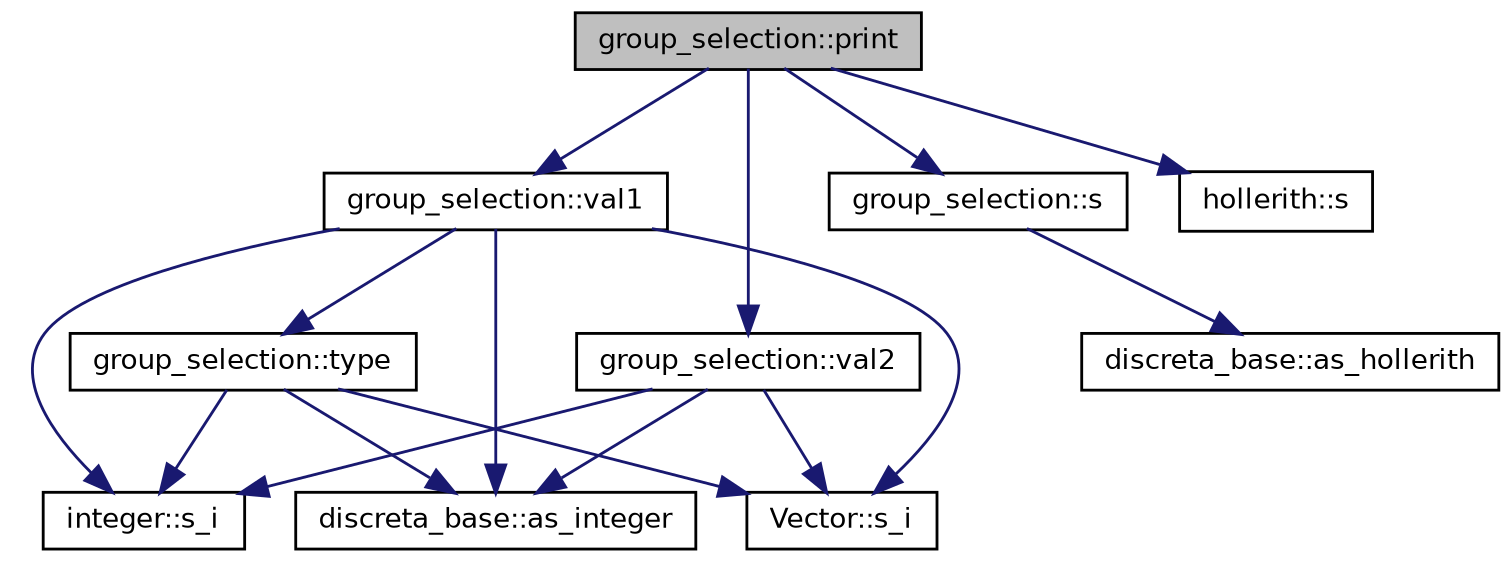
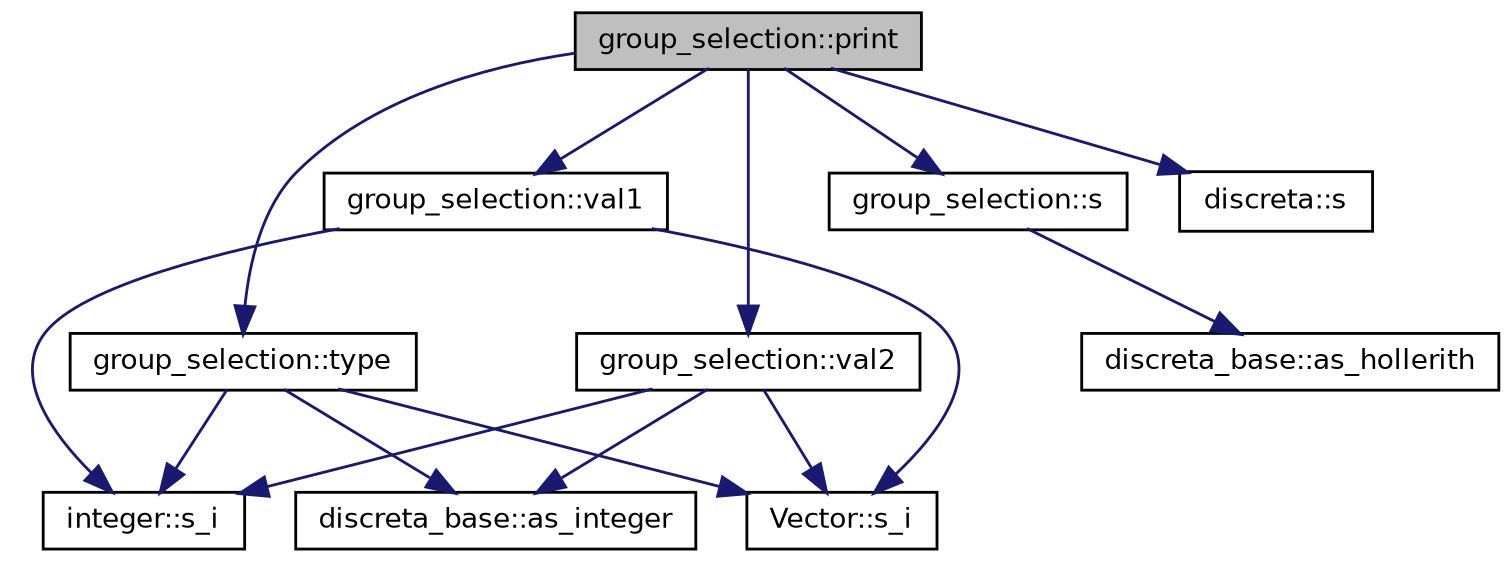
  digraph {
    rankdir=TB
    node [color=black fillcolor=white fontname=Helvetica fontsize=10 shape=record style=filled]
    edge [color=midnightblue fontname=Helvetica fontsize=10 labelfontname=Helvetica labelfontsize=10 style=solid]
    n1 [fillcolor=grey75 fontcolor=black height=0.2 label="group_selection::print" width=0.4]
    n2 [height=0.2 label="group_selection::type" width=0.4]
    n3 [height=0.2 label="group_selection::val1" width=0.4]
    n4 [height=0.2 label="group_selection::val2" width=0.4]
    n5 [height=0.2 label="group_selection::s" width=0.4]
-   n6 [height=0.2 label="hollerith::s" width=0.4]
+   n6 [height=0.2 label="discreta::s" width=0.4]
    n7 [height=0.2 label="Vector::s_i" width=0.4]
    n8 [height=0.2 label="discreta_base::as_integer" width=0.4]
    n9 [height=0.2 label="integer::s_i" width=0.4]
    n10 [height=0.2 label="discreta_base::as_hollerith" width=0.4]
-   n3 -> n2
+   n1 -> n2
    n1 -> n3
    n1 -> n4
    n1 -> n5
    n1 -> n6
    n2 -> n7
    n2 -> n8
    n2 -> n9
    n3 -> n7
-   n3 -> n8
    n3 -> n9
    n4 -> n7
    n4 -> n8
    n4 -> n9
    n5 -> n10
  }
